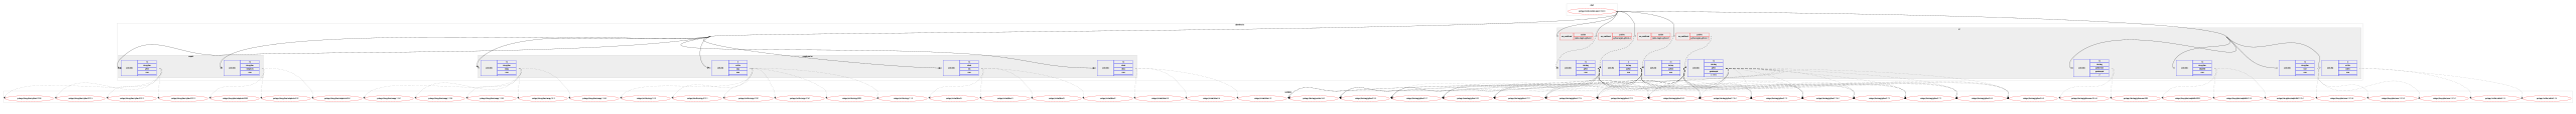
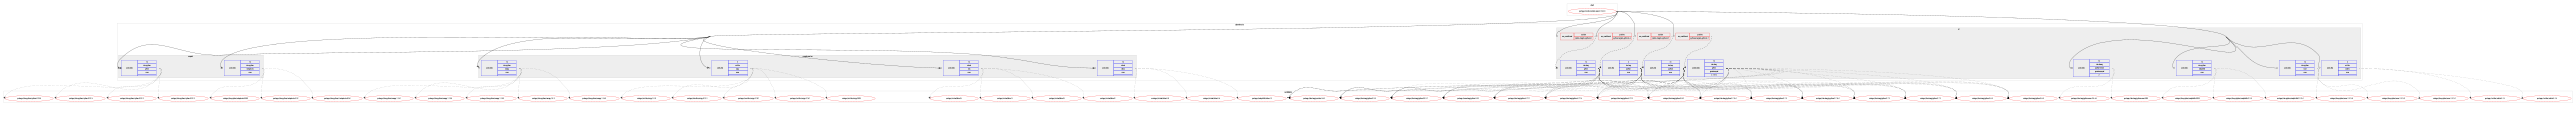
  digraph {
    compound=true
    concentrate=true
    fontname="Roboto Condensed"
    fontsize=10
    newrank=true
    rankdir=TB
    ranksep=1.5
    node [color=red fontname="Roboto Condensed" fontsize=10]
    edge [arrowhead=vee fontname="Roboto Condensed" headport=w style=dotted tailport=e weight=100]
    n1 [label="portage://sci-libs/scikits_learn-0.19.0-r1" width=4]
    n2 [color=blue label=<<TABLE BORDER="0" CELLBORDER="1" CELLSPACING="0" CELLPADDING="4" WIDTH="220"><TR><TD ROWSPAN="6" CELLPADDING="30">pack_dep</TD></TR><TR><TD WIDTH="110">no</TD></TR><TR><TD>dev-python</TD></TR><TR><TD>cython</TD></TR><TR><TD>none</TD></TR><TR><TD></TD></TR></TABLE>> shape=none]
    n3 [color=blue label=<<TABLE BORDER="0" CELLBORDER="1" CELLSPACING="0" CELLPADDING="4" WIDTH="220"><TR><TD ROWSPAN="6" CELLPADDING="30">pack_dep</TD></TR><TR><TD WIDTH="110">no</TD></TR><TR><TD>dev-python</TD></TR><TR><TD>setuptools</TD></TR><TR><TD>none</TD></TR><TR><TD></TD></TR></TABLE>> shape=none]
    n4 [color=blue label=<<TABLE BORDER="0" CELLBORDER="1" CELLSPACING="0" CELLPADDING="4" WIDTH="220"><TR><TD ROWSPAN="6" CELLPADDING="30">pack_dep</TD></TR><TR><TD WIDTH="110">no</TD></TR><TR><TD>dev-python</TD></TR><TR><TD>numpy</TD></TR><TR><TD>none</TD></TR><TR><TD></TD></TR></TABLE>> shape=none]
    n5 [color=blue label=<<TABLE BORDER="0" CELLBORDER="1" CELLSPACING="0" CELLPADDING="4" WIDTH="220"><TR><TD ROWSPAN="6" CELLPADDING="30">pack_dep</TD></TR><TR><TD WIDTH="110">no</TD></TR><TR><TD>sci-libs</TD></TR><TR><TD>scipy</TD></TR><TR><TD>none</TD></TR><TR><TD></TD></TR></TABLE>> shape=none]
    n6 [color=blue label=<<TABLE BORDER="0" CELLBORDER="1" CELLSPACING="0" CELLPADDING="4" WIDTH="220"><TR><TD ROWSPAN="6" CELLPADDING="30">pack_dep</TD></TR><TR><TD WIDTH="110">no</TD></TR><TR><TD>virtual</TD></TR><TR><TD>blas</TD></TR><TR><TD>none</TD></TR><TR><TD></TD></TR></TABLE>> shape=none]
    n7 [color=blue label=<<TABLE BORDER="0" CELLBORDER="1" CELLSPACING="0" CELLPADDING="4" WIDTH="220"><TR><TD ROWSPAN="6" CELLPADDING="30">pack_dep</TD></TR><TR><TD WIDTH="110">no</TD></TR><TR><TD>virtual</TD></TR><TR><TD>cblas</TD></TR><TR><TD>none</TD></TR><TR><TD></TD></TR></TABLE>> shape=none]
    n8 [color=blue label=<<TABLE BORDER="0" CELLBORDER="1" CELLSPACING="0" CELLPADDING="4" WIDTH="220"><TR><TD ROWSPAN="6" CELLPADDING="30">pack_dep</TD></TR><TR><TD WIDTH="110">no</TD></TR><TR><TD>dev-lang</TD></TR><TR><TD>python</TD></TR><TR><TD>greaterequal</TD></TR><TR><TD>2.7.5-r2</TD></TR></TABLE>> shape=none]
    n9 [label=<<TABLE BORDER="0" CELLBORDER="1" CELLSPACING="0" CELLPADDING="4"><TR><TD ROWSPAN="3" CELLPADDING="10">use_conditional</TD></TR><TR><TD>positive</TD></TR><TR><TD>python_targets_python2_7</TD></TR></TABLE>> shape=none]
    n10 [color=blue label=<<TABLE BORDER="0" CELLBORDER="1" CELLSPACING="0" CELLPADDING="4" WIDTH="220"><TR><TD ROWSPAN="6" CELLPADDING="30">pack_dep</TD></TR><TR><TD WIDTH="110">no</TD></TR><TR><TD>dev-lang</TD></TR><TR><TD>python</TD></TR><TR><TD>none</TD></TR><TR><TD></TD></TR></TABLE>> shape=none]
    n11 [label=<<TABLE BORDER="0" CELLBORDER="1" CELLSPACING="0" CELLPADDING="4"><TR><TD ROWSPAN="3" CELLPADDING="10">use_conditional</TD></TR><TR><TD>positive</TD></TR><TR><TD>python_targets_python3_5</TD></TR></TABLE>> shape=none]
    n12 [color=blue label=<<TABLE BORDER="0" CELLBORDER="1" CELLSPACING="0" CELLPADDING="4" WIDTH="220"><TR><TD ROWSPAN="6" CELLPADDING="30">pack_dep</TD></TR><TR><TD WIDTH="110">no</TD></TR><TR><TD>dev-lang</TD></TR><TR><TD>python</TD></TR><TR><TD>none</TD></TR><TR><TD></TD></TR></TABLE>> shape=none]
    n13 [label=<<TABLE BORDER="0" CELLBORDER="1" CELLSPACING="0" CELLPADDING="4"><TR><TD ROWSPAN="3" CELLPADDING="10">use_conditional</TD></TR><TR><TD>positive</TD></TR><TR><TD>python_targets_python3_6</TD></TR></TABLE>> shape=none]
    n14 [color=blue label=<<TABLE BORDER="0" CELLBORDER="1" CELLSPACING="0" CELLPADDING="4" WIDTH="220"><TR><TD ROWSPAN="6" CELLPADDING="30">pack_dep</TD></TR><TR><TD WIDTH="110">no</TD></TR><TR><TD>dev-lang</TD></TR><TR><TD>python</TD></TR><TR><TD>none</TD></TR><TR><TD></TD></TR></TABLE>> shape=none]
    n15 [label=<<TABLE BORDER="0" CELLBORDER="1" CELLSPACING="0" CELLPADDING="4"><TR><TD ROWSPAN="3" CELLPADDING="10">use_conditional</TD></TR><TR><TD>positive</TD></TR><TR><TD>python_targets_python3_7</TD></TR></TABLE>> shape=none]
    n16 [color=blue label=<<TABLE BORDER="0" CELLBORDER="1" CELLSPACING="0" CELLPADDING="4" WIDTH="220"><TR><TD ROWSPAN="6" CELLPADDING="30">pack_dep</TD></TR><TR><TD WIDTH="110">no</TD></TR><TR><TD>dev-lang</TD></TR><TR><TD>python-exec</TD></TR><TR><TD>greaterequal</TD></TR><TR><TD>2</TD></TR></TABLE>> shape=none]
    n17 [color=blue label=<<TABLE BORDER="0" CELLBORDER="1" CELLSPACING="0" CELLPADDING="4" WIDTH="220"><TR><TD ROWSPAN="6" CELLPADDING="30">pack_dep</TD></TR><TR><TD WIDTH="110">no</TD></TR><TR><TD>dev-python</TD></TR><TR><TD>matplotlib</TD></TR><TR><TD>none</TD></TR><TR><TD></TD></TR></TABLE>> shape=none]
    n18 [color=blue label=<<TABLE BORDER="0" CELLBORDER="1" CELLSPACING="0" CELLPADDING="4" WIDTH="220"><TR><TD ROWSPAN="6" CELLPADDING="30">pack_dep</TD></TR><TR><TD WIDTH="110">no</TD></TR><TR><TD>dev-python</TD></TR><TR><TD>nose</TD></TR><TR><TD>none</TD></TR><TR><TD></TD></TR></TABLE>> shape=none]
    n19 [color=blue label=<<TABLE BORDER="0" CELLBORDER="1" CELLSPACING="0" CELLPADDING="4" WIDTH="220"><TR><TD ROWSPAN="6" CELLPADDING="30">pack_dep</TD></TR><TR><TD WIDTH="110">no</TD></TR><TR><TD>sci-libs</TD></TR><TR><TD>scikits</TD></TR><TR><TD>none</TD></TR><TR><TD></TD></TR></TABLE>> shape=none]
    n20 [label="portage://dev-python/cython-0.29.12" width=4]
    n21 [label="portage://dev-python/cython-0.29.13" width=4]
    n22 [label="portage://dev-python/cython-0.29.14" width=4]
    n23 [label="portage://dev-python/cython-0.29.4" width=4]
    n24 [label="portage://dev-python/setuptools-40.6.3" width=4]
    n25 [label="portage://dev-python/setuptools-41.5.1" width=4]
    n26 [label="portage://dev-python/setuptools-9999" width=4]
    n27 [label="portage://dev-python/numpy-1.14.5" width=4]
    n28 [label="portage://dev-python/numpy-1.15.4" width=4]
    n29 [label="portage://dev-python/numpy-1.16.1" width=4]
    n30 [label="portage://dev-python/numpy-1.16.5" width=4]
    n31 [label="portage://dev-python/numpy-1.8.2" width=4]
    n32 [label="portage://sci-libs/scipy-0.16.1" width=4]
    n33 [label="portage://sci-libs/scipy-0.18.1" width=4]
    n34 [label="portage://dev-libs/scipy-0.19.1" width=4]
    n35 [label="portage://sci-libs/scipy-1.0.0" width=4]
-   n36 [label="portage://sci-libs/scipy-1.1.0" width=4]
    n37 [label="portage://sci-libs/scipy-9999" width=4]
    n38 [label="portage://virtual/blas-1.0" width=4]
    n39 [label="portage://virtual/blas-3.6" width=4]
    n40 [label="portage://virtual/blas-3.7" width=4]
    n41 [label="portage://virtual/blas-3.8" width=4]
-   n42 [label="portage://virtual/cblas-1.0" width=4]
+   n42 [label="portage://matplotlib/cblas-1.0" width=4]
    n43 [label="portage://virtual/cblas-3.6" width=4]
    n44 [label="portage://virtual/cblas-3.8" width=4]
    n45 [label="portage://dev-lang/python-2.7.15" width=4]
    n46 [label="portage://dev-lang/python-2.7.16" width=4]
    n47 [label="portage://dev-lang/python-2.7.17" width=4]
    n48 [label="portage://none-lang/python-3.5.5" width=4]
    n49 [label="portage://dev-lang/python-3.5.7" width=4]
    n50 [label="portage://dev-lang/python-3.5.9" width=4]
    n51 [label="portage://dev-lang/positive-3.6.5" width=4]
    n52 [label="portage://dev-lang/python-3.6.8" width=4]
    n53 [label="portage://dev-lang/python-3.6.9" width=4]
    n54 [label="portage://dev-lang/python-3.7.2" width=4]
    n55 [label="portage://dev-lang/python-3.7.3" width=4]
    n56 [label="portage://dev-lang/python-3.7.4-r1" width=4]
    n57 [label="portage://dev-lang/python-3.7.5" width=4]
    n58 [label="portage://dev-lang/python-3.7.5-r1" width=4]
    n59 [label="portage://dev-lang/python-3.8.0" width=4]
    n60 [label="portage://dev-lang/python-exec-2.4.6-r1" width=4]
    n61 [label="portage://dev-lang/python-exec-9999" width=4]
    n62 [label="portage://dev-python/matplotlib-2.2.2-r1" width=4]
    n63 [label="portage://dev-python/matplotlib-2.2.4" width=4]
    n64 [label="portage://dev-python/matplotlib-9999" width=4]
    n65 [label="portage://dev-python/nose-1.3.7-r1" width=4]
    n66 [label="portage://dev-python/nose-1.3.7-r3" width=4]
    n67 [label="portage://dev-python/nose-1.3.7-r4" width=4]
    n68 [label="portage://sci-libs/scikits-0.1-r1" width=4]
    n69 [label="portage://sci-libs/scikits-0.1-r2" width=4]
    subgraph cluster_1 {
      color=gray
      label=<<i>ebuild</i>>
      rank=same
      n1
    }
    subgraph cluster_2 {
      color=gray
      label=<<i>dependencies</i>>
      subgraph cluster_3 {
        color=gray
        fillcolor="#eeeeee"
        label=<<i>compile</i>>
        style=filled
        subgraph sub_4 {
          color=gray
          fillcolor="#eeeeee"
          label=<<i>compile</i>>
          style=filled
          n2
        }
        subgraph sub_5 {
          color=gray
          fillcolor="#eeeeee"
          label=<<i>compile</i>>
          style=filled
          n3
        }
      }
      subgraph cluster_6 {
        color=gray
        fillcolor="#eeeeee"
        label=<<i>compile and run</i>>
        style=filled
        subgraph sub_7 {
          color=gray
          fillcolor="#eeeeee"
          label=<<i>compile and run</i>>
          style=filled
          n4
        }
        subgraph sub_8 {
          color=gray
          fillcolor="#eeeeee"
          label=<<i>compile and run</i>>
          style=filled
          n5
        }
        subgraph sub_9 {
          color=gray
          fillcolor="#eeeeee"
          label=<<i>compile and run</i>>
          style=filled
          n6
        }
        subgraph sub_10 {
          color=gray
          fillcolor="#eeeeee"
          label=<<i>compile and run</i>>
          style=filled
          n7
        }
      }
      subgraph cluster_11 {
        color=gray
        fillcolor="#eeeeee"
        label=<<i>run</i>>
        style=filled
        subgraph sub_12 {
          color=gray
          fillcolor="#eeeeee"
          label=<<i>run</i>>
          style=filled
          n9
          subgraph sub_13 {
            color=gray
            fillcolor="#eeeeee"
            label=<<i>run</i>>
            style=filled
            n8
          }
        }
        subgraph sub_14 {
          color=gray
          fillcolor="#eeeeee"
          label=<<i>run</i>>
          style=filled
          n11
          subgraph sub_15 {
            color=gray
            fillcolor="#eeeeee"
            label=<<i>run</i>>
            style=filled
            n10
          }
        }
        subgraph sub_16 {
          color=gray
          fillcolor="#eeeeee"
          label=<<i>run</i>>
          style=filled
          n13
          subgraph sub_17 {
            color=gray
            fillcolor="#eeeeee"
            label=<<i>run</i>>
            style=filled
            n12
          }
        }
        subgraph sub_18 {
          color=gray
          fillcolor="#eeeeee"
          label=<<i>run</i>>
          style=filled
          n15
          subgraph sub_19 {
            color=gray
            fillcolor="#eeeeee"
            label=<<i>run</i>>
            style=filled
            n14
          }
        }
        subgraph sub_20 {
          color=gray
          fillcolor="#eeeeee"
          label=<<i>run</i>>
          style=filled
          n16
        }
        subgraph sub_21 {
          color=gray
          fillcolor="#eeeeee"
          label=<<i>run</i>>
          style=filled
          n17
        }
        subgraph sub_22 {
          color=gray
          fillcolor="#eeeeee"
          label=<<i>run</i>>
          style=filled
          n18
        }
        subgraph sub_23 {
          color=gray
          fillcolor="#eeeeee"
          label=<<i>run</i>>
          style=filled
          n19
        }
      }
    }
    subgraph cluster_24 {
      color=gray
      label=<<i>candidates</i>>
      rank=same
      subgraph sub_25 {
        color=black
        label=<<i>candidates</i>>
        nodesep=1
        rank=same
        n20
        n21
        n22
        n23
      }
      subgraph sub_26 {
        color=black
        label=<<i>candidates</i>>
        nodesep=1
        rank=same
        n24
        n25
        n26
      }
      subgraph sub_27 {
        color=black
        label=<<i>candidates</i>>
        nodesep=1
        rank=same
        n27
        n28
        n29
        n30
        n31
      }
      subgraph sub_28 {
        color=black
        label=<<i>candidates</i>>
        nodesep=1
        rank=same
        n32
        n33
        n34
        n35
-       n36
        n37
      }
      subgraph sub_29 {
        color=black
        label=<<i>candidates</i>>
        nodesep=1
        rank=same
        n38
        n39
        n40
        n41
      }
      subgraph sub_30 {
        color=black
        label=<<i>candidates</i>>
        nodesep=1
        rank=same
        n42
        n43
        n44
      }
      subgraph sub_31 {
        color=black
        label=<<i>candidates</i>>
        nodesep=1
        rank=same
        n45
        n46
        n47
        n48
        n49
        n50
        n51
        n52
        n53
        n54
        n55
        n56
        n57
        n58
        n59
      }
      subgraph sub_32 {
        color=black
        label=<<i>candidates</i>>
        nodesep=1
        rank=same
        n45
        n46
        n47
        n48
        n49
        n50
        n51
        n52
        n53
        n54
        n55
        n56
        n57
        n58
        n59
      }
      subgraph sub_33 {
        color=black
        label=<<i>candidates</i>>
        nodesep=1
        rank=same
        n45
        n46
        n47
        n48
        n49
        n50
        n51
        n52
        n53
        n54
        n55
        n56
        n57
        n58
        n59
      }
      subgraph sub_34 {
        color=black
        label=<<i>candidates</i>>
        nodesep=1
        rank=same
        n45
        n46
        n47
        n48
        n49
        n50
        n51
        n52
        n53
        n54
        n55
        n56
        n57
        n58
        n59
      }
      subgraph sub_35 {
        color=black
        label=<<i>candidates</i>>
        nodesep=1
        rank=same
        n60
        n61
      }
      subgraph sub_36 {
        color=black
        label=<<i>candidates</i>>
        nodesep=1
        rank=same
        n62
        n63
        n64
      }
      subgraph sub_37 {
        color=black
        label=<<i>candidates</i>>
        nodesep=1
        rank=same
        n65
        n66
        n67
      }
      subgraph sub_38 {
        color=black
        label=<<i>candidates</i>>
        nodesep=1
        rank=same
        n68
        n69
      }
    }
    n1 -> n2 [style=solid weight=20]
    n1 -> n3 [style=solid weight=20]
    n1 -> n4 [arrowhead=odotvee style=solid weight=20]
    n1 -> n5 [arrowhead=odotvee style=solid weight=20]
    n1 -> n6 [arrowhead=odotvee style=solid weight=20]
    n1 -> n7 [arrowhead=odotvee style=solid weight=20]
    n1 -> n9 [arrowhead=odot style=solid weight=20]
    n1 -> n11 [arrowhead=odot style=solid weight=20]
    n1 -> n13 [arrowhead=odot style=solid weight=20]
    n1 -> n15 [arrowhead=odot style=solid weight=20]
    n1 -> n16 [arrowhead=odot style=solid weight=20]
    n1 -> n17 [arrowhead=odot style=solid weight=20]
    n1 -> n18 [arrowhead=odot style=solid weight=20]
    n1 -> n19 [arrowhead=odot style=solid weight=20]
    n2 -> n20
    n2 -> n21
    n2 -> n22
    n2 -> n23
    n3 -> n24
    n3 -> n25
    n3 -> n26
    n4 -> n27
    n4 -> n28
    n4 -> n29
    n4 -> n30
    n4 -> n31
    n5 -> n32
    n5 -> n33
    n5 -> n34
    n5 -> n35
-   n5 -> n36
    n5 -> n37
    n6 -> n38
    n6 -> n39
    n6 -> n40
    n6 -> n41
    n7 -> n42
    n7 -> n43
    n7 -> n44
    n8 -> n45
    n8 -> n46
    n8 -> n47
    n8 -> n48
    n8 -> n49
    n8 -> n50
    n8 -> n51
    n8 -> n52
    n8 -> n53
    n8 -> n54
    n8 -> n55
    n8 -> n56
    n8 -> n57
    n8 -> n58
    n8 -> n59
    n9 -> n8 [style=dashed weight=20]
    n10 -> n45
    n10 -> n46
    n10 -> n47
    n10 -> n48
    n10 -> n49
    n10 -> n50
    n10 -> n51
    n10 -> n52
    n10 -> n53
    n10 -> n54
    n10 -> n55
    n10 -> n56
    n10 -> n57
    n10 -> n58
    n10 -> n59
    n11 -> n10 [style=dashed weight=20]
    n12 -> n45
    n12 -> n46
    n12 -> n47
    n12 -> n48
    n12 -> n49
    n12 -> n50
    n12 -> n51
    n12 -> n52
    n12 -> n53
    n12 -> n54
    n12 -> n55
    n12 -> n56
    n12 -> n57
    n12 -> n58
    n12 -> n59
    n13 -> n12 [style=dashed weight=20]
    n14 -> n45
    n14 -> n46
    n14 -> n47
    n14 -> n48
    n14 -> n49
    n14 -> n50
    n14 -> n51
    n14 -> n52
    n14 -> n53
    n14 -> n54
    n14 -> n55
    n14 -> n56
    n14 -> n57
    n14 -> n58
    n14 -> n59
    n15 -> n14 [style=dashed weight=20]
    n16 -> n60
    n16 -> n61
    n17 -> n62
    n17 -> n63
    n17 -> n64
    n18 -> n65
    n18 -> n66
    n18 -> n67
    n19 -> n68
    n19 -> n69
  }
